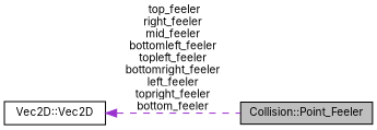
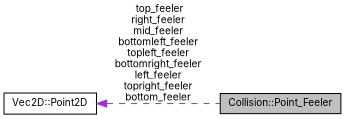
  digraph {
    rankdir=LR
    fontname=Inter
    node [color=black fontname=Inter fontsize=10 shape=record style=filled]
    n1 [fillcolor=grey75 fontcolor=black height=0.2 label="Collision::Point_Feeler" width=0.4]
-   n2 [fillcolor=white height=0.2 label="Vec2D::Vec2D" width=0.4]
+   n2 [fillcolor=white height=0.2 label="Vec2D::Point2D" width=0.4]
    n2 -> n1 [color=darkorchid3 dir=back fontname=Inter fontsize=10 label=" top_feeler\nright_feeler\nmid_feeler\nbottomleft_feeler\ntopleft_feeler\nbottomright_feeler\nleft_feeler\ntopright_feeler\nbottom_feeler" labelfontname=Helvetica labelfontsize=10 style=dashed]
  }
